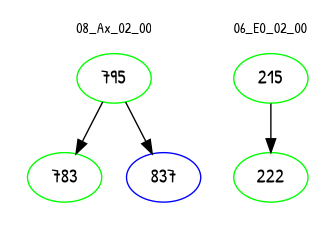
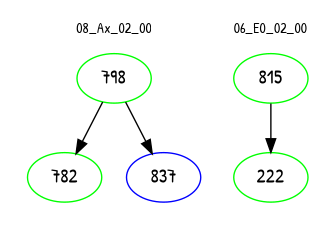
  digraph {
    fontname="Patrick Hand"
    node [color=green fontname="Patrick Hand"]
    edge [color=black fontname="Patrick Hand"]
-   n1 [label=795]
-   n2 [label=783]
+   n1 [label=798]
+   n2 [label=782]
    n3 [color=blue label=837]
-   n4 [label=215]
+   n4 [label=815]
    n5 [label=222]
    subgraph cluster_1 {
      color=white
      fontsize=10
      label="08_Ax_02_00"
      n1
      n2
      n3
    }
    subgraph cluster_2 {
      color=white
      fontsize=10
      label="06_E0_02_00"
      n4
      n5
    }
    n1 -> n2
    n1 -> n3
    n4 -> n5
  }
